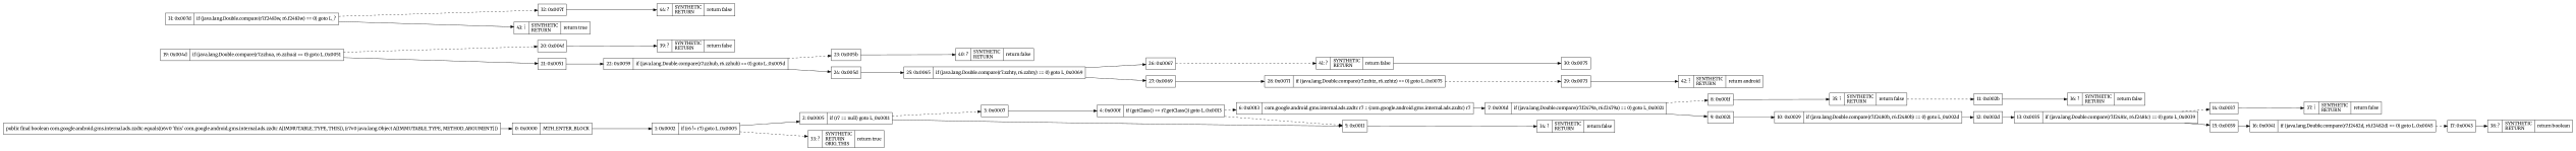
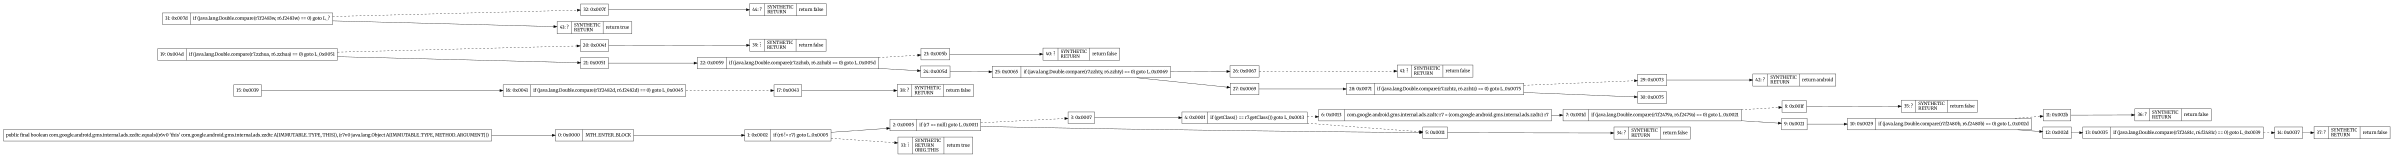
  digraph {
    fontname=Merriweather
    rankdir=LR
    node [fontname=Merriweather shape=record]
    edge [fontname=Merriweather]
    n1 [label="{0\:\ 0x0000|MTH_ENTER_BLOCK\l}"]
    n2 [label="{1\:\ 0x0002|if (r6 != r7) goto L_0x0005\l}"]
    n3 [label="{2\:\ 0x0005|if (r7 == null) goto L_0x0011\l}"]
    n4 [label="{33\:\ ?|SYNTHETIC\lRETURN\lORIG_THIS\l|return true\l}"]
    n5 [label="{3\:\ 0x0007}"]
    n6 [label="{5\:\ 0x0011}"]
    n7 [label="{4\:\ 0x000f|if (getClass() == r7.getClass()) goto L_0x0013\l}"]
    n8 [label="{34\:\ ?|SYNTHETIC\lRETURN\l|return false\l}"]
    n9 [label="{6\:\ 0x0013|com.google.android.gms.internal.ads.zzdtc r7 = (com.google.android.gms.internal.ads.zzdtc) r7\l}"]
    n10 [label="{7\:\ 0x001d|if (java.lang.Double.compare(r7.f2479a, r6.f2479a) == 0) goto L_0x0021\l}"]
    n11 [label="{8\:\ 0x001f}"]
    n12 [label="{9\:\ 0x0021}"]
    n13 [label="{35\:\ ?|SYNTHETIC\lRETURN\l|return false\l}"]
    n14 [label="{10\:\ 0x0029|if (java.lang.Double.compare(r7.f2480b, r6.f2480b) == 0) goto L_0x002d\l}"]
    n15 [label="{11\:\ 0x002b}"]
    n16 [label="{12\:\ 0x002d}"]
    n17 [label="{36\:\ ?|SYNTHETIC\lRETURN\l|return false\l}"]
    n18 [label="{13\:\ 0x0035|if (java.lang.Double.compare(r7.f2481c, r6.f2481c) == 0) goto L_0x0039\l}"]
    n19 [label="{14\:\ 0x0037}"]
    n20 [label="{15\:\ 0x0039}"]
    n21 [label="{37\:\ ?|SYNTHETIC\lRETURN\l|return false\l}"]
    n22 [label="{16\:\ 0x0041|if (java.lang.Double.compare(r7.f2482d, r6.f2482d) == 0) goto L_0x0045\l}"]
    n23 [label="{17\:\ 0x0043}"]
-   n24 [label="{38\:\ ?|SYNTHETIC\lRETURN\l|return boolean\l}"]
+   n24 [label="{38\:\ ?|SYNTHETIC\lRETURN\l|return false\l}"]
    n25 [label="{19\:\ 0x004d|if (java.lang.Double.compare(r7.zzhua, r6.zzhua) == 0) goto L_0x0051\l}"]
    n26 [label="{20\:\ 0x004f}"]
    n27 [label="{21\:\ 0x0051}"]
    n28 [label="{39\:\ ?|SYNTHETIC\lRETURN\l|return false\l}"]
    n29 [label="{22\:\ 0x0059|if (java.lang.Double.compare(r7.zzhub, r6.zzhub) == 0) goto L_0x005d\l}"]
    n30 [label="{23\:\ 0x005b}"]
    n31 [label="{24\:\ 0x005d}"]
    n32 [label="{40\:\ ?|SYNTHETIC\lRETURN\l|return false\l}"]
    n33 [label="{25\:\ 0x0065|if (java.lang.Double.compare(r7.zzhty, r6.zzhty) == 0) goto L_0x0069\l}"]
    n34 [label="{26\:\ 0x0067}"]
    n35 [label="{27\:\ 0x0069}"]
    n36 [label="{41\:\ ?|SYNTHETIC\lRETURN\l|return false\l}"]
    n37 [label="{28\:\ 0x0071|if (java.lang.Double.compare(r7.zzhtz, r6.zzhtz) == 0) goto L_0x0075\l}"]
    n38 [label="{29\:\ 0x0073}"]
    n39 [label="{30\:\ 0x0075}"]
    n40 [label="{42\:\ ?|SYNTHETIC\lRETURN\l|return android\l}"]
    n41 [label="{31\:\ 0x007d|if (java.lang.Double.compare(r7.f2483w, r6.f2483w) == 0) goto L_?\l}"]
    n42 [label="{32\:\ 0x007f}"]
    n43 [label="{43\:\ ?|SYNTHETIC\lRETURN\l|return true\l}"]
    n44 [label="{44\:\ ?|SYNTHETIC\lRETURN\l|return false\l}"]
    n45 [label="{public final boolean com.google.android.gms.internal.ads.zzdtc.equals((r6v0 'this' com.google.android.gms.internal.ads.zzdtc A[IMMUTABLE_TYPE, THIS]), (r7v0 java.lang.Object A[IMMUTABLE_TYPE, METHOD_ARGUMENT])) }"]
    n1 -> n2
    n2 -> n3
    n2 -> n4 [style=dashed]
    n3 -> n5 [style=dashed]
    n3 -> n6
    n5 -> n7
    n6 -> n8
    n7 -> n6 [style=dashed]
    n7 -> n9 [style=dashed]
    n9 -> n10
    n10 -> n11 [style=dashed]
    n10 -> n12
    n11 -> n13
    n12 -> n14
-   n13 -> n15 [style=dashed]
+   n14 -> n15 [style=dashed]
    n14 -> n16
    n15 -> n17
    n16 -> n18
    n18 -> n19 [style=dashed]
-   n18 -> n20
    n19 -> n21
    n20 -> n22
    n22 -> n23 [style=dashed]
    n23 -> n24
    n25 -> n26 [style=dashed]
    n25 -> n27
    n26 -> n28
    n27 -> n29
    n29 -> n30 [style=dashed]
    n29 -> n31
    n30 -> n32
    n31 -> n33
    n33 -> n34 [style=solid]
    n33 -> n35
    n34 -> n36 [style=dashed]
    n35 -> n37
    n37 -> n38 [style=dashed]
-   n36 -> n39
+   n37 -> n39
    n38 -> n40
    n41 -> n42 [style=dashed]
    n41 -> n43
    n42 -> n44
    n45 -> n1
  }
